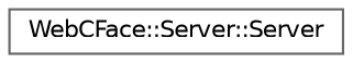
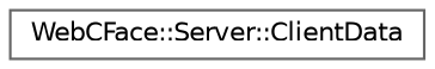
  digraph {
    rankdir=LR
    fontname="DejaVu Sans"
-   n1 [color=grey40 fillcolor=white fontname="DejaVu Sans" fontsize=10 height=0.2 label="WebCFace::Server::Server" shape=box style=filled width=0.4]
+   n1 [color=grey40 fillcolor=white fontname="DejaVu Sans" fontsize=10 height=0.2 label="WebCFace::Server::ClientData" shape=box style=filled width=0.4]
  }
